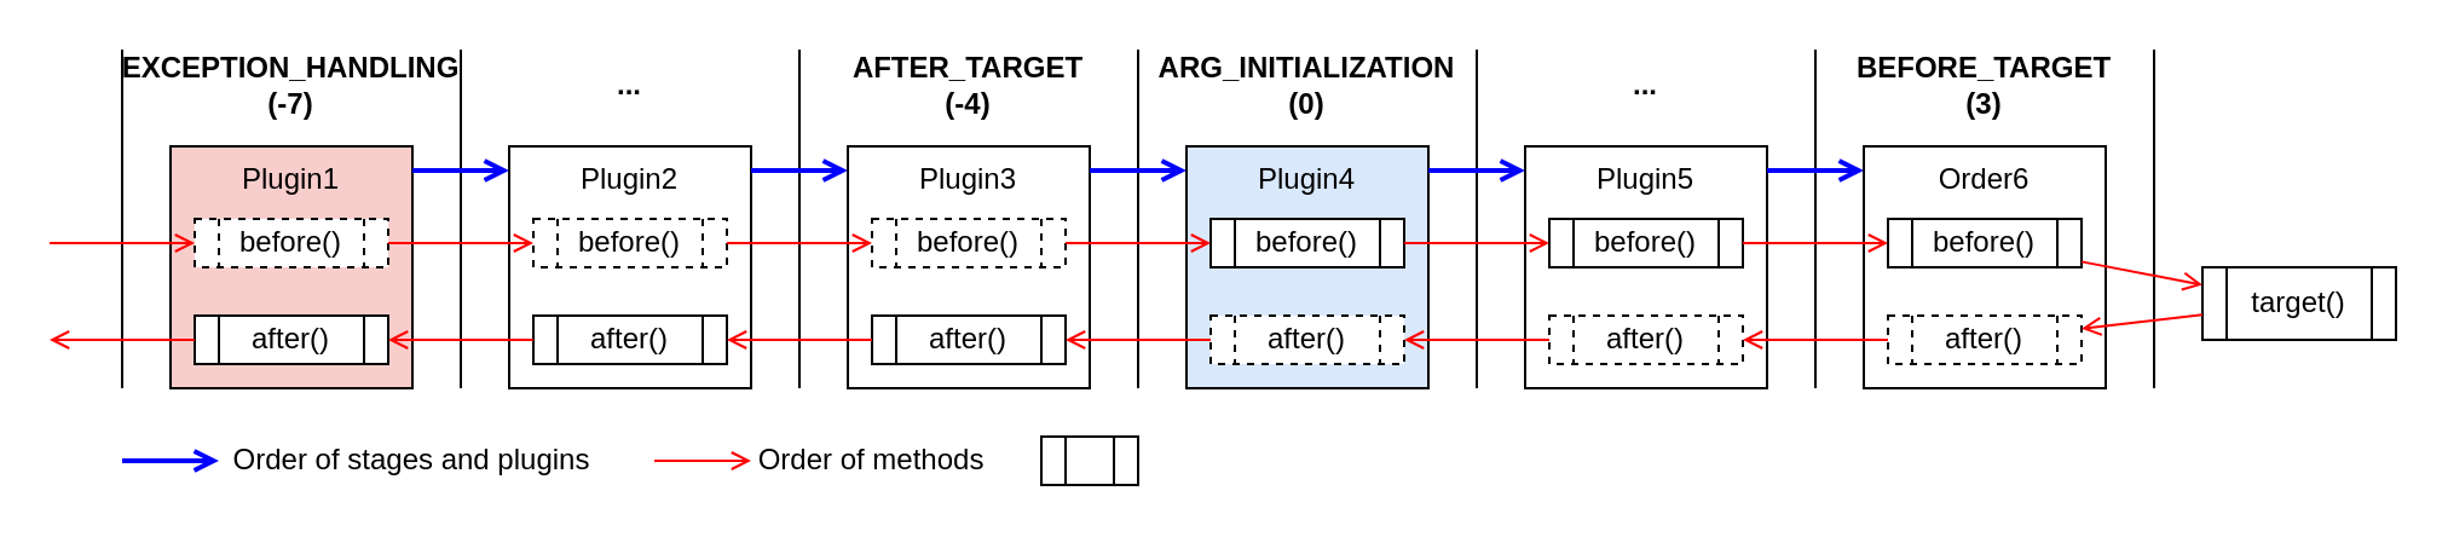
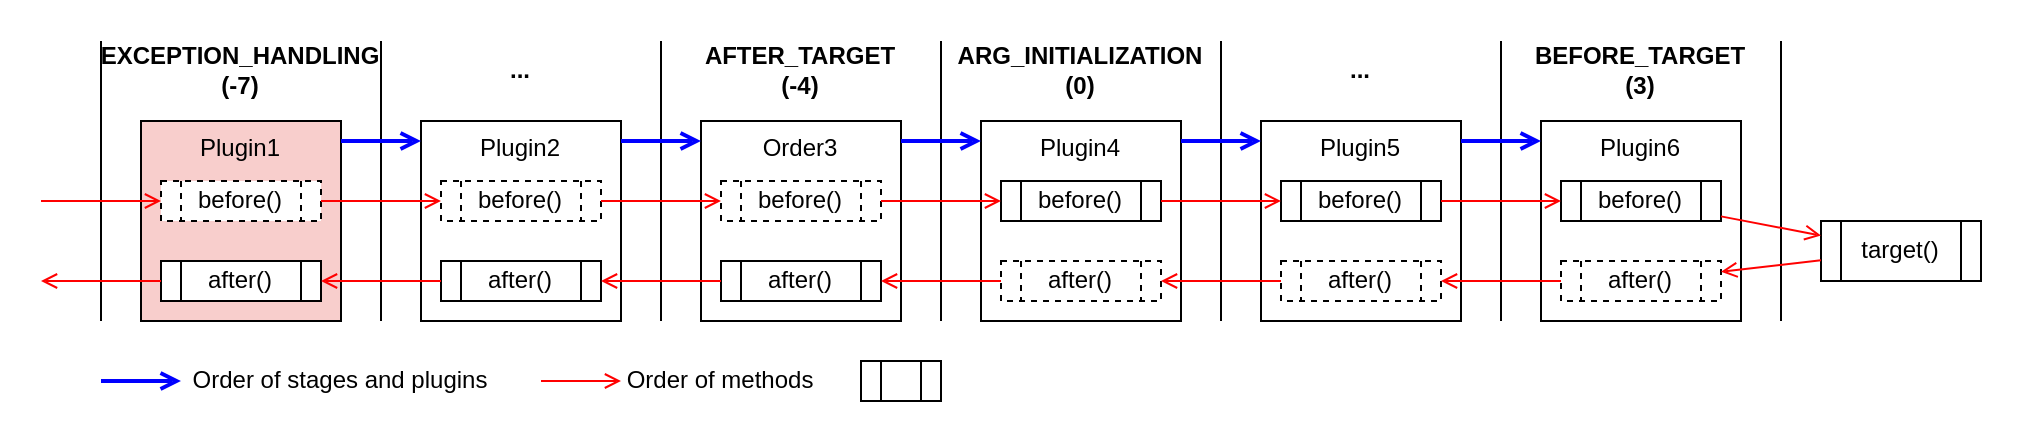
  <mxCell id="0" />
  <mxCell id="1" parent="0" />
  <mxCell id="2" value="Plugin1" style="rounded=0;whiteSpace=wrap;html=1;verticalAlign=top;fillColor=#f8cecc;" parent="1" vertex="1"><mxGeometry x="70" y="60" width="100" height="100" as="geometry" /></mxCell>
  <mxCell id="3" value="before()" style="shape=process;whiteSpace=wrap;html=1;backgroundOutline=1;size=0.125;dashed=1;" parent="1" vertex="1"><mxGeometry x="80" y="90" width="80" height="20" as="geometry" /></mxCell>
  <mxCell id="4" value="after()" style="shape=process;whiteSpace=wrap;html=1;backgroundOutline=1;size=0.125;" parent="1" vertex="1"><mxGeometry x="80" y="130" width="80" height="20" as="geometry" /></mxCell>
  <mxCell id="5" value="" style="endArrow=none;html=1;rounded=0;" parent="1" edge="1"><mxGeometry width="50" height="50" relative="1" as="geometry"><mxPoint x="50" y="160" as="sourcePoint" /><mxPoint x="50" as="targetPoint" y="20" /></mxGeometry></mxCell>
  <mxCell id="6" value="EXCEPTION_HANDLING&lt;br style=&quot;font-size: 12px;&quot;&gt;(-7)" style="text;html=1;strokeColor=none;fillColor=none;align=center;verticalAlign=middle;whiteSpace=wrap;rounded=0;fontSize=12;fontStyle=1" parent="1" vertex="1"><mxGeometry x="50" width="140" height="30" as="geometry" y="20" /></mxCell>
  <mxCell id="7" value="Plugin2" style="rounded=0;whiteSpace=wrap;html=1;verticalAlign=top;" parent="1" vertex="1"><mxGeometry x="210" y="60" width="100" height="100" as="geometry" /></mxCell>
  <mxCell id="8" value="before()" style="shape=process;whiteSpace=wrap;html=1;backgroundOutline=1;size=0.125;dashed=1;" parent="1" vertex="1"><mxGeometry x="220" y="90" width="80" height="20" as="geometry" /></mxCell>
  <mxCell id="9" value="after()" style="shape=process;whiteSpace=wrap;html=1;backgroundOutline=1;size=0.125;" parent="1" vertex="1"><mxGeometry x="220" y="130" width="80" height="20" as="geometry" /></mxCell>
  <mxCell id="10" value="" style="endArrow=none;html=1;rounded=0;" parent="1" edge="1"><mxGeometry width="50" height="50" relative="1" as="geometry"><mxPoint x="190" y="160" as="sourcePoint" /><mxPoint x="190" as="targetPoint" y="20" /></mxGeometry></mxCell>
  <mxCell id="11" value="..." style="text;html=1;strokeColor=none;fillColor=none;align=center;verticalAlign=middle;whiteSpace=wrap;rounded=0;fontSize=12;fontStyle=1" parent="1" vertex="1"><mxGeometry x="190" width="140" height="30" as="geometry" y="20" /></mxCell>
- <mxCell id="12" value="Plugin3" style="rounded=0;whiteSpace=wrap;html=1;verticalAlign=top;" parent="1" vertex="1"><mxGeometry x="350" y="60" width="100" height="100" as="geometry" /></mxCell>
+ <mxCell id="12" value="Order3" style="rounded=0;whiteSpace=wrap;html=1;verticalAlign=top;" parent="1" vertex="1"><mxGeometry x="350" y="60" width="100" height="100" as="geometry" /></mxCell>
  <mxCell id="13" value="before()" style="shape=process;whiteSpace=wrap;html=1;backgroundOutline=1;size=0.125;dashed=1;" parent="1" vertex="1"><mxGeometry x="360" y="90" width="80" height="20" as="geometry" /></mxCell>
  <mxCell id="14" value="after()" style="shape=process;whiteSpace=wrap;html=1;backgroundOutline=1;size=0.125;" parent="1" vertex="1"><mxGeometry x="360" y="130" width="80" height="20" as="geometry" /></mxCell>
  <mxCell id="15" value="" style="endArrow=none;html=1;rounded=0;" parent="1" edge="1"><mxGeometry width="50" height="50" relative="1" as="geometry"><mxPoint x="330" y="160" as="sourcePoint" /><mxPoint x="330" as="targetPoint" y="20" /></mxGeometry></mxCell>
  <mxCell id="16" value="AFTER_TARGET&lt;br style=&quot;font-size: 12px;&quot;&gt;(-4)" style="text;html=1;strokeColor=none;fillColor=none;align=center;verticalAlign=middle;whiteSpace=wrap;rounded=0;fontSize=12;fontStyle=1" parent="1" vertex="1"><mxGeometry x="330" width="140" height="30" as="geometry" y="20" /></mxCell>
- <mxCell id="17" value="Plugin4" style="rounded=0;whiteSpace=wrap;html=1;verticalAlign=top;fillColor=#dae8fc;" parent="1" vertex="1"><mxGeometry x="490" y="60" width="100" height="100" as="geometry" /></mxCell>
+ <mxCell id="17" value="Plugin4" style="rounded=0;whiteSpace=wrap;html=1;verticalAlign=top;" parent="1" vertex="1"><mxGeometry x="490" y="60" width="100" height="100" as="geometry" /></mxCell>
  <mxCell id="18" value="before()" style="shape=process;whiteSpace=wrap;html=1;backgroundOutline=1;size=0.125;" parent="1" vertex="1"><mxGeometry x="500" y="90" width="80" height="20" as="geometry" /></mxCell>
  <mxCell id="19" value="after()" style="shape=process;whiteSpace=wrap;html=1;backgroundOutline=1;size=0.125;dashed=1;" parent="1" vertex="1"><mxGeometry x="500" y="130" width="80" height="20" as="geometry" /></mxCell>
  <mxCell id="20" value="" style="endArrow=none;html=1;rounded=0;" parent="1" edge="1"><mxGeometry width="50" height="50" relative="1" as="geometry"><mxPoint x="470" y="160" as="sourcePoint" /><mxPoint x="470" as="targetPoint" y="20" /></mxGeometry></mxCell>
  <mxCell id="21" value="ARG_INITIALIZATION&lt;br style=&quot;font-size: 12px;&quot;&gt;(0)" style="text;html=1;strokeColor=none;fillColor=none;align=center;verticalAlign=middle;whiteSpace=wrap;rounded=0;fontSize=12;fontStyle=1" parent="1" vertex="1"><mxGeometry x="470" width="140" height="30" as="geometry" y="20" /></mxCell>
  <mxCell id="22" value="Plugin5" style="rounded=0;whiteSpace=wrap;html=1;verticalAlign=top;" parent="1" vertex="1"><mxGeometry x="630" y="60" width="100" height="100" as="geometry" /></mxCell>
  <mxCell id="23" value="before()" style="shape=process;whiteSpace=wrap;html=1;backgroundOutline=1;size=0.125;" parent="1" vertex="1"><mxGeometry x="640" y="90" width="80" height="20" as="geometry" /></mxCell>
  <mxCell id="24" value="after()" style="shape=process;whiteSpace=wrap;html=1;backgroundOutline=1;size=0.125;dashed=1;" parent="1" vertex="1"><mxGeometry x="640" y="130" width="80" height="20" as="geometry" /></mxCell>
  <mxCell id="25" value="" style="endArrow=none;html=1;rounded=0;" parent="1" edge="1"><mxGeometry width="50" height="50" relative="1" as="geometry"><mxPoint x="610" y="160" as="sourcePoint" /><mxPoint x="610" as="targetPoint" y="20" /></mxGeometry></mxCell>
  <mxCell id="26" value="..." style="text;html=1;strokeColor=none;fillColor=none;align=center;verticalAlign=middle;whiteSpace=wrap;rounded=0;fontSize=12;fontStyle=1" parent="1" vertex="1"><mxGeometry x="610" width="140" height="30" as="geometry" y="20" /></mxCell>
- <mxCell id="27" value="Order6" style="rounded=0;whiteSpace=wrap;html=1;verticalAlign=top;" parent="1" vertex="1"><mxGeometry x="770" y="60" width="100" height="100" as="geometry" /></mxCell>
+ <mxCell id="27" value="Plugin6" style="rounded=0;whiteSpace=wrap;html=1;verticalAlign=top;" parent="1" vertex="1"><mxGeometry x="770" y="60" width="100" height="100" as="geometry" /></mxCell>
  <mxCell id="28" value="before()" style="shape=process;whiteSpace=wrap;html=1;backgroundOutline=1;size=0.125;" parent="1" vertex="1"><mxGeometry x="780" y="90" width="80" height="20" as="geometry" /></mxCell>
  <mxCell id="29" value="after()" style="shape=process;whiteSpace=wrap;html=1;backgroundOutline=1;size=0.125;dashed=1;" parent="1" vertex="1"><mxGeometry x="780" y="130" width="80" height="20" as="geometry" /></mxCell>
  <mxCell id="30" value="" style="endArrow=none;html=1;rounded=0;" parent="1" edge="1"><mxGeometry width="50" height="50" relative="1" as="geometry"><mxPoint x="750" y="160" as="sourcePoint" /><mxPoint x="750" as="targetPoint" y="20" /></mxGeometry></mxCell>
  <mxCell id="31" value="BEFORE_TARGET&lt;br style=&quot;font-size: 12px;&quot;&gt;(3)" style="text;html=1;strokeColor=none;fillColor=none;align=center;verticalAlign=middle;whiteSpace=wrap;rounded=0;fontSize=12;fontStyle=1" parent="1" vertex="1"><mxGeometry x="750" width="140" height="30" as="geometry" y="20" /></mxCell>
  <mxCell id="32" value="target()" style="shape=process;whiteSpace=wrap;html=1;backgroundOutline=1;size=0.125;" parent="1" vertex="1"><mxGeometry x="910" y="110" width="80" height="30" as="geometry" /></mxCell>
  <mxCell id="33" value="" style="endArrow=none;html=1;rounded=0;" parent="1" edge="1"><mxGeometry width="50" height="50" relative="1" as="geometry"><mxPoint x="890" y="160" as="sourcePoint" /><mxPoint x="890" as="targetPoint" y="20" /></mxGeometry></mxCell>
  <mxCell id="34" value="" style="edgeStyle=none;orthogonalLoop=1;jettySize=auto;html=1;rounded=0;endArrow=open;endFill=0;strokeColor=#FF0000;" parent="1" source="3" target="8" edge="1"><mxGeometry width="80" relative="1" as="geometry"><mxPoint x="120" y="200" as="sourcePoint" /><mxPoint x="200" y="200" as="targetPoint" /><Array as="points" /></mxGeometry></mxCell>
  <mxCell id="35" value="" style="edgeStyle=none;orthogonalLoop=1;jettySize=auto;html=1;rounded=0;endArrow=open;endFill=0;strokeColor=#FF0000;" parent="1" source="8" target="13" edge="1"><mxGeometry width="80" relative="1" as="geometry"><mxPoint x="310" y="220" as="sourcePoint" /><mxPoint x="350" y="220" as="targetPoint" /><Array as="points" /></mxGeometry></mxCell>
  <mxCell id="36" value="" style="edgeStyle=none;orthogonalLoop=1;jettySize=auto;html=1;rounded=0;endArrow=open;endFill=0;strokeColor=#FF0000;" parent="1" source="13" target="18" edge="1"><mxGeometry width="80" relative="1" as="geometry"><mxPoint x="230" y="120" as="sourcePoint" /><mxPoint x="270" y="120" as="targetPoint" /><Array as="points" /></mxGeometry></mxCell>
  <mxCell id="37" value="" style="edgeStyle=none;orthogonalLoop=1;jettySize=auto;html=1;rounded=0;endArrow=open;endFill=0;strokeColor=#FF0000;" parent="1" source="18" target="23" edge="1"><mxGeometry width="80" relative="1" as="geometry"><mxPoint x="620" y="200" as="sourcePoint" /><mxPoint x="660" y="200" as="targetPoint" /><Array as="points" /></mxGeometry></mxCell>
  <mxCell id="38" value="" style="edgeStyle=none;orthogonalLoop=1;jettySize=auto;html=1;rounded=0;endArrow=open;endFill=0;strokeColor=#FF0000;" parent="1" source="23" target="28" edge="1"><mxGeometry width="80" relative="1" as="geometry"><mxPoint x="660" y="240" as="sourcePoint" /><mxPoint x="700" y="240" as="targetPoint" /><Array as="points" /></mxGeometry></mxCell>
  <mxCell id="39" value="" style="edgeStyle=none;orthogonalLoop=1;jettySize=auto;html=1;rounded=0;endArrow=open;endFill=0;strokeColor=#FF0000;" parent="1" source="28" target="32" edge="1"><mxGeometry width="80" relative="1" as="geometry"><mxPoint x="320" y="150" as="sourcePoint" /><mxPoint x="360" y="150" as="targetPoint" /><Array as="points" /></mxGeometry></mxCell>
  <mxCell id="40" value="" style="edgeStyle=none;orthogonalLoop=1;jettySize=auto;html=1;rounded=0;endArrow=open;endFill=0;strokeColor=#FF0000;" parent="1" source="32" target="29" edge="1"><mxGeometry width="80" relative="1" as="geometry"><mxPoint x="330" y="160" as="sourcePoint" /><mxPoint x="370" y="160" as="targetPoint" /><Array as="points" /></mxGeometry></mxCell>
  <mxCell id="41" value="" style="edgeStyle=none;orthogonalLoop=1;jettySize=auto;html=1;rounded=0;endArrow=open;endFill=0;strokeColor=#FF0000;" parent="1" source="29" target="24" edge="1"><mxGeometry width="80" relative="1" as="geometry"><mxPoint x="320" y="170" as="sourcePoint" /><mxPoint x="360" y="170" as="targetPoint" /><Array as="points" /></mxGeometry></mxCell>
  <mxCell id="42" value="" style="edgeStyle=none;orthogonalLoop=1;jettySize=auto;html=1;rounded=0;endArrow=open;endFill=0;strokeColor=#FF0000;" parent="1" source="24" target="19" edge="1"><mxGeometry width="80" relative="1" as="geometry"><mxPoint x="310" y="180" as="sourcePoint" /><mxPoint x="350" y="180" as="targetPoint" /><Array as="points" /></mxGeometry></mxCell>
  <mxCell id="43" value="" style="edgeStyle=none;orthogonalLoop=1;jettySize=auto;html=1;rounded=0;endArrow=open;endFill=0;strokeColor=#FF0000;" parent="1" source="19" target="14" edge="1"><mxGeometry width="80" relative="1" as="geometry"><mxPoint x="300" y="190" as="sourcePoint" /><mxPoint x="340" y="190" as="targetPoint" /><Array as="points" /></mxGeometry></mxCell>
  <mxCell id="44" value="" style="edgeStyle=none;orthogonalLoop=1;jettySize=auto;html=1;rounded=0;endArrow=open;endFill=0;strokeColor=#FF0000;" parent="1" source="14" target="9" edge="1"><mxGeometry width="80" relative="1" as="geometry"><mxPoint x="290" y="200" as="sourcePoint" /><mxPoint x="330" y="200" as="targetPoint" /><Array as="points" /></mxGeometry></mxCell>
  <mxCell id="45" value="" style="edgeStyle=none;orthogonalLoop=1;jettySize=auto;html=1;rounded=0;endArrow=open;endFill=0;strokeColor=#FF0000;" parent="1" source="9" target="4" edge="1"><mxGeometry width="80" relative="1" as="geometry"><mxPoint x="260" y="210" as="sourcePoint" /><mxPoint x="300" y="210" as="targetPoint" /><Array as="points" /></mxGeometry></mxCell>
  <mxCell id="46" value="" style="edgeStyle=none;orthogonalLoop=1;jettySize=auto;html=1;rounded=0;endArrow=open;endFill=0;strokeColor=#FF0000;" parent="1" target="3" edge="1"><mxGeometry width="80" relative="1" as="geometry"><mxPoint x="20" y="100" as="sourcePoint" /><mxPoint x="200" y="110" as="targetPoint" /><Array as="points" /></mxGeometry></mxCell>
  <mxCell id="47" value="" style="edgeStyle=none;orthogonalLoop=1;jettySize=auto;html=1;rounded=0;endArrow=open;endFill=0;strokeColor=#FF0000;" parent="1" source="4" edge="1"><mxGeometry width="80" relative="1" as="geometry"><mxPoint x="170" y="120" as="sourcePoint" /><mxPoint x="20" y="140" as="targetPoint" /><Array as="points" /></mxGeometry></mxCell>
  <mxCell id="48" value="" style="edgeStyle=none;orthogonalLoop=1;jettySize=auto;html=1;rounded=0;endArrow=open;endFill=0;strokeColor=#0000FF;strokeWidth=2;" parent="1" edge="1"><mxGeometry width="80" relative="1" as="geometry"><mxPoint x="170" y="70" as="sourcePoint" /><mxPoint x="210" y="70" as="targetPoint" /><Array as="points" /></mxGeometry></mxCell>
  <mxCell id="49" value="" style="edgeStyle=none;orthogonalLoop=1;jettySize=auto;html=1;rounded=0;endArrow=open;endFill=0;strokeColor=#0000FF;strokeWidth=2;" parent="1" edge="1"><mxGeometry width="80" relative="1" as="geometry"><mxPoint x="50" y="190" as="sourcePoint" /><mxPoint x="90" y="190" as="targetPoint" /><Array as="points" /></mxGeometry></mxCell>
  <mxCell id="50" value="" style="edgeStyle=none;orthogonalLoop=1;jettySize=auto;html=1;rounded=0;endArrow=open;endFill=0;strokeColor=#FF0000;" parent="1" edge="1"><mxGeometry width="80" relative="1" as="geometry"><mxPoint x="270" y="190" as="sourcePoint" /><mxPoint x="310" y="190" as="targetPoint" /><Array as="points" /></mxGeometry></mxCell>
  <mxCell id="51" value="Order of stages and plugins" style="text;html=1;strokeColor=none;fillColor=none;align=center;verticalAlign=middle;whiteSpace=wrap;rounded=0;fontSize=12;" parent="1" vertex="1"><mxGeometry x="90" y="180" width="160" height="20" as="geometry" /></mxCell>
  <mxCell id="52" value="Order of methods" style="text;html=1;strokeColor=none;fillColor=none;align=center;verticalAlign=middle;whiteSpace=wrap;rounded=0;fontSize=12;" parent="1" vertex="1"><mxGeometry x="310" y="180" width="100" height="20" as="geometry" /></mxCell>
  <mxCell id="53" value="" style="shape=process;whiteSpace=wrap;html=1;backgroundOutline=1;size=0.25;" parent="1" vertex="1"><mxGeometry x="430" y="180" width="40" height="20" as="geometry" /></mxCell>
  <mxCell id="54" value="" style="edgeStyle=none;orthogonalLoop=1;jettySize=auto;html=1;rounded=0;endArrow=open;endFill=0;strokeColor=#0000FF;strokeWidth=2;" parent="1" edge="1"><mxGeometry width="80" relative="1" as="geometry"><mxPoint x="730" y="70" as="sourcePoint" /><mxPoint x="770" y="70" as="targetPoint" /><Array as="points" /></mxGeometry></mxCell>
  <mxCell id="55" value="" style="edgeStyle=none;orthogonalLoop=1;jettySize=auto;html=1;rounded=0;endArrow=open;endFill=0;strokeColor=#0000FF;strokeWidth=2;" parent="1" edge="1"><mxGeometry width="80" relative="1" as="geometry"><mxPoint x="590" y="70" as="sourcePoint" /><mxPoint x="630" y="70" as="targetPoint" /><Array as="points" /></mxGeometry></mxCell>
  <mxCell id="56" value="" style="edgeStyle=none;orthogonalLoop=1;jettySize=auto;html=1;rounded=0;endArrow=open;endFill=0;strokeColor=#0000FF;strokeWidth=2;" parent="1" edge="1"><mxGeometry width="80" relative="1" as="geometry"><mxPoint x="450" y="70" as="sourcePoint" /><mxPoint x="490" y="70" as="targetPoint" /><Array as="points" /></mxGeometry></mxCell>
  <mxCell id="57" value="" style="edgeStyle=none;orthogonalLoop=1;jettySize=auto;html=1;rounded=0;endArrow=open;endFill=0;strokeColor=#0000FF;strokeWidth=2;" parent="1" edge="1"><mxGeometry width="80" relative="1" as="geometry"><mxPoint x="310" y="70" as="sourcePoint" /><mxPoint x="350" y="70" as="targetPoint" /><Array as="points" /></mxGeometry></mxCell>
